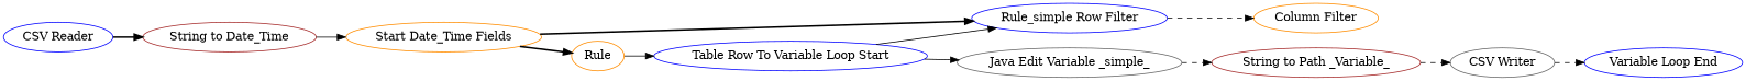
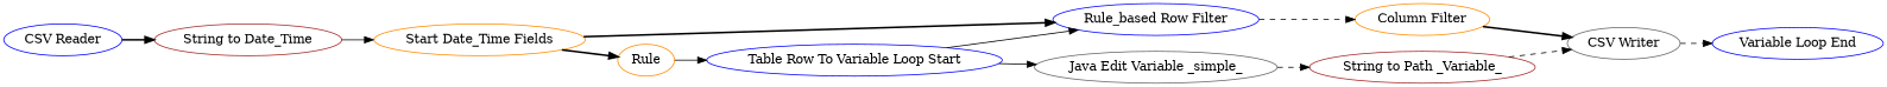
  digraph {
    rankdir=LR
    node [color=blue]
    edge [style=solid]
    n1 [color=brown label="String to Date_Time"]
    n2 [color=darkorange label="Start Date_Time Fields"]
-   n3 [label="Rule_simple Row Filter"]
+   n3 [label="Rule_based Row Filter"]
    n4 [color=darkorange label=Rule]
    n5 [color=darkorange label="Column Filter"]
    n6 [label="Table Row To Variable Loop Start"]
    n7 [color=brown label="String to Path _Variable_"]
    n8 [color=gray40 label="CSV Writer"]
    n9 [label="Variable Loop End"]
    n10 [color=gray40 label="Java Edit Variable _simple_"]
    n11 [label="CSV Reader"]
    n1 -> n2
    n2 -> n3 [style=bold]
    n2 -> n4 [style=bold]
    n3 -> n5 [style=dashed]
    n4 -> n6
+   n5 -> n8 [style=bold]
    n6 -> n3
    n6 -> n10
    n7 -> n8 [style=dashed]
    n8 -> n9 [style=dashed]
    n10 -> n7 [style=dashed]
    n11 -> n1 [style=bold]
  }
